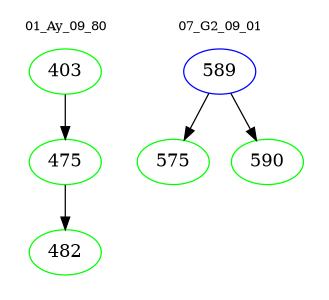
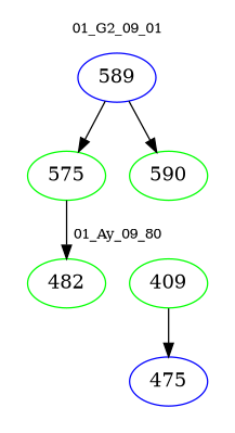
  digraph {
    node [color=green]
    edge [color=black]
-   n1 [label=475]
-   n2 [label=403]
+   n1 [color=blue label=475]
+   n2 [label=409]
    n3 [label=482]
    n4 [color=blue label=589]
    n5 [label=575]
    n6 [label=590]
    subgraph cluster_1 {
      color=white
      fontsize=10
      label="01_Ay_09_80"
      n1
      n2
      n3
    }
    subgraph cluster_2 {
      color=white
      fontsize=10
-     label="07_G2_09_01"
+     label="01_G2_09_01"
      n4
      n5
      n6
    }
-   n1 -> n3
+   n5 -> n3
    n2 -> n1
    n4 -> n5
    n4 -> n6
  }
